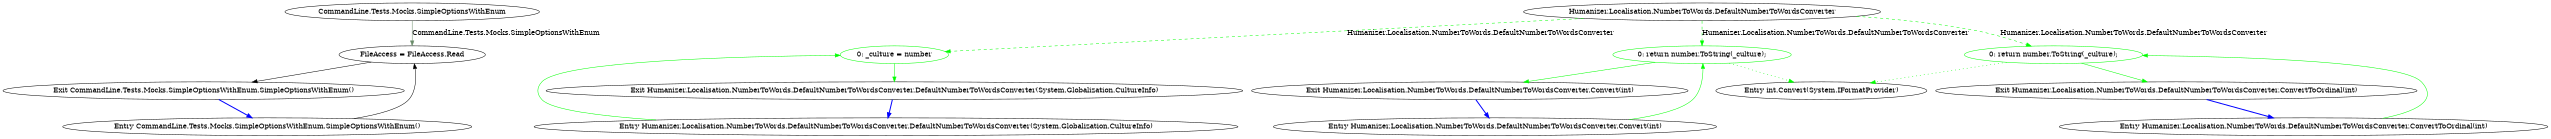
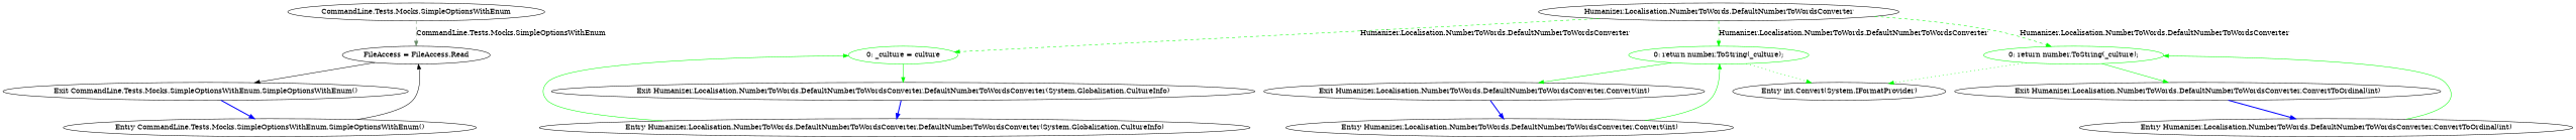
  digraph {
    node [cluster="CommandLine.Tests.Mocks.SimpleOptionsWithEnum.SimpleOptionsWithEnum()" file="TimeSpanHumanizeTests.cs"]
    edge [color=green style=solid]
    n1 [label="CommandLine.Tests.Mocks.SimpleOptionsWithEnum" cluster="" file=""]
    n2 [label="FileAccess = FileAccess.Read" span="40-40" file=""]
    n3 [label="Exit CommandLine.Tests.Mocks.SimpleOptionsWithEnum.SimpleOptionsWithEnum()" span="38-38" file=""]
    n4 [label="Entry CommandLine.Tests.Mocks.SimpleOptionsWithEnum.SimpleOptionsWithEnum()" span="38-38" file=""]
    n5 [cluster="int.ToString(System.IFormatProvider)" label="Entry int.Convert(System.IFormatProvider)" span="0-0"]
    n6 [cluster="Humanizer.Localisation.NumberToWords.DefaultNumberToWordsConverter.DefaultNumberToWordsConverter(System.Globalization.CultureInfo)" label="Entry Humanizer.Localisation.NumberToWords.DefaultNumberToWordsConverter.DefaultNumberToWordsConverter(System.Globalization.CultureInfo)" span="12-12"]
-   n7 [cluster="Humanizer.Localisation.NumberToWords.DefaultNumberToWordsConverter.DefaultNumberToWordsConverter(System.Globalization.CultureInfo)" color=green community=0 label="0: _culture = number" span="14-14"]
+   n7 [cluster="Humanizer.Localisation.NumberToWords.DefaultNumberToWordsConverter.DefaultNumberToWordsConverter(System.Globalization.CultureInfo)" color=green community=0 label="0: _culture = culture" span="14-14"]
    n8 [cluster="Humanizer.Localisation.NumberToWords.DefaultNumberToWordsConverter.DefaultNumberToWordsConverter(System.Globalization.CultureInfo)" label="Exit Humanizer.Localisation.NumberToWords.DefaultNumberToWordsConverter.DefaultNumberToWordsConverter(System.Globalization.CultureInfo)" span="12-12"]
    n9 [cluster="Humanizer.Localisation.NumberToWords.DefaultNumberToWordsConverter.Convert(int)" label="Entry Humanizer.Localisation.NumberToWords.DefaultNumberToWordsConverter.Convert(int)" span="22-22"]
    n10 [cluster="Humanizer.Localisation.NumberToWords.DefaultNumberToWordsConverter.Convert(int)" color=green community=0 label="0: return number.ToString(_culture);" span="24-24"]
    n11 [cluster="Humanizer.Localisation.NumberToWords.DefaultNumberToWordsConverter.Convert(int)" label="Exit Humanizer.Localisation.NumberToWords.DefaultNumberToWordsConverter.Convert(int)" span="22-22"]
    n12 [cluster="Humanizer.Localisation.NumberToWords.DefaultNumberToWordsConverter.ConvertToOrdinal(int)" label="Entry Humanizer.Localisation.NumberToWords.DefaultNumberToWordsConverter.ConvertToOrdinal(int)" span="32-32"]
    n13 [cluster="Humanizer.Localisation.NumberToWords.DefaultNumberToWordsConverter.ConvertToOrdinal(int)" color=green community=0 label="0: return number.ToString(_culture);" span="34-34"]
    n14 [cluster="Humanizer.Localisation.NumberToWords.DefaultNumberToWordsConverter.ConvertToOrdinal(int)" label="Exit Humanizer.Localisation.NumberToWords.DefaultNumberToWordsConverter.ConvertToOrdinal(int)" span="32-32"]
    n15 [label="Humanizer.Localisation.NumberToWords.DefaultNumberToWordsConverter" cluster=""]
-   n1 -> n2 [color=darkseagreen4 label="CommandLine.Tests.Mocks.SimpleOptionsWithEnum"]
+   n1 -> n2 [color=darkseagreen4 label="CommandLine.Tests.Mocks.SimpleOptionsWithEnum" style=dashed]
    n2 -> n3 [color=""]
    n3 -> n4 [color=blue style=bold]
    n4 -> n2 [color=""]
    n6 -> n7
    n7 -> n8
    n8 -> n6 [color=blue style=bold]
    n9 -> n10
    n10 -> n5 [style=dotted]
    n10 -> n11
    n11 -> n9 [color=blue style=bold]
    n12 -> n13
    n13 -> n5 [style=dotted]
    n13 -> n14
    n14 -> n12 [color=blue style=bold]
    n15 -> n7 [label="Humanizer.Localisation.NumberToWords.DefaultNumberToWordsConverter" style=dashed]
    n15 -> n10 [label="Humanizer.Localisation.NumberToWords.DefaultNumberToWordsConverter" style=dashed]
    n15 -> n13 [label="Humanizer.Localisation.NumberToWords.DefaultNumberToWordsConverter" style=dashed]
  }
